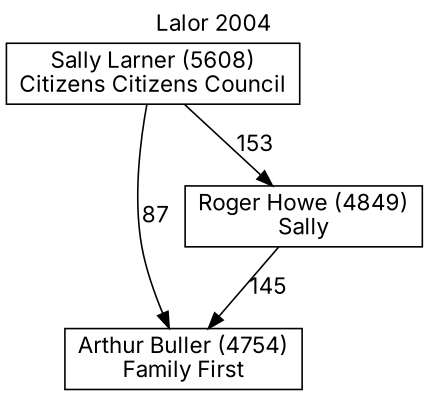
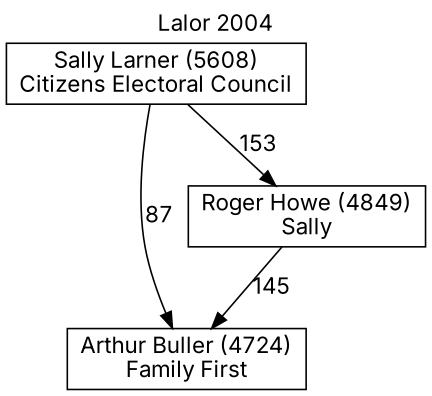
  digraph {
    fontname=Inter
    label="Lalor 2004"
    labelloc=t
    mclimit=10
    node [fontname=Inter shape=box]
    edge [fontname=Inter]
-   n1 [label="Arthur Buller (4754)\nFamily First"]
+   n1 [label="Arthur Buller (4724)\nFamily First"]
    n2 [label="Roger Howe (4849)\nSally"]
-   n3 [label="Sally Larner (5608)\nCitizens Citizens Council"]
+   n3 [label="Sally Larner (5608)\nCitizens Electoral Council"]
    n2 -> n1 [label=145]
    n3 -> n1 [label=87]
    n3 -> n2 [label=153]
  }
